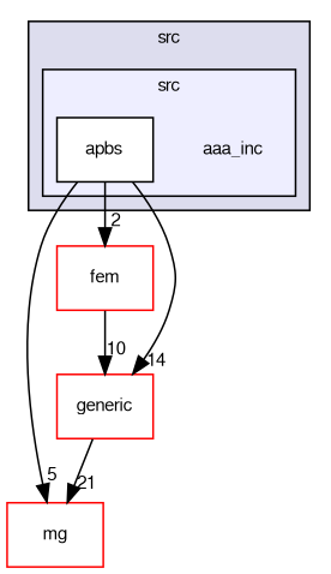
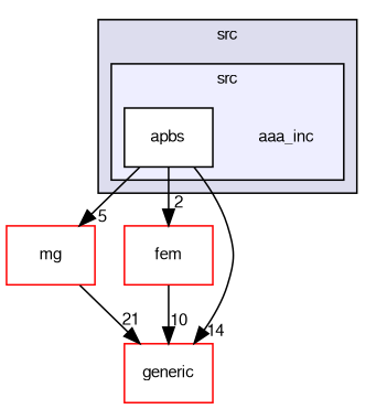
  digraph {
    compound=true
    node [fontname=FreeSans fontsize=10 shape=box color=red fillcolor=white style=filled]
    edge [labeldistance=1.5 labelfontname=FreeSans labelfontsize=10]
    n1 [label=aaa_inc shape=plaintext color="" fillcolor="" style=""]
    n2 [color=black label=apbs]
    n3 [label=mg]
    n4 [label=fem]
    n5 [label=generic]
    subgraph cluster_1 {
      bgcolor="#ddddee"
      fontname=FreeSans
      fontsize=10
      label=src
      pencolor=black
      subgraph cluster_2 {
        bgcolor="#eeeeff"
        fontname=FreeSans
        fontsize=10
        pencolor=black
        n1
        n2
      }
    }
    n2 -> n3 [headlabel=5]
    n2 -> n4 [headlabel=2]
    n2 -> n5 [headlabel=14]
-   n5 -> n3 [headlabel=21]
+   n3 -> n5 [headlabel=21]
    n4 -> n5 [headlabel=10]
  }
